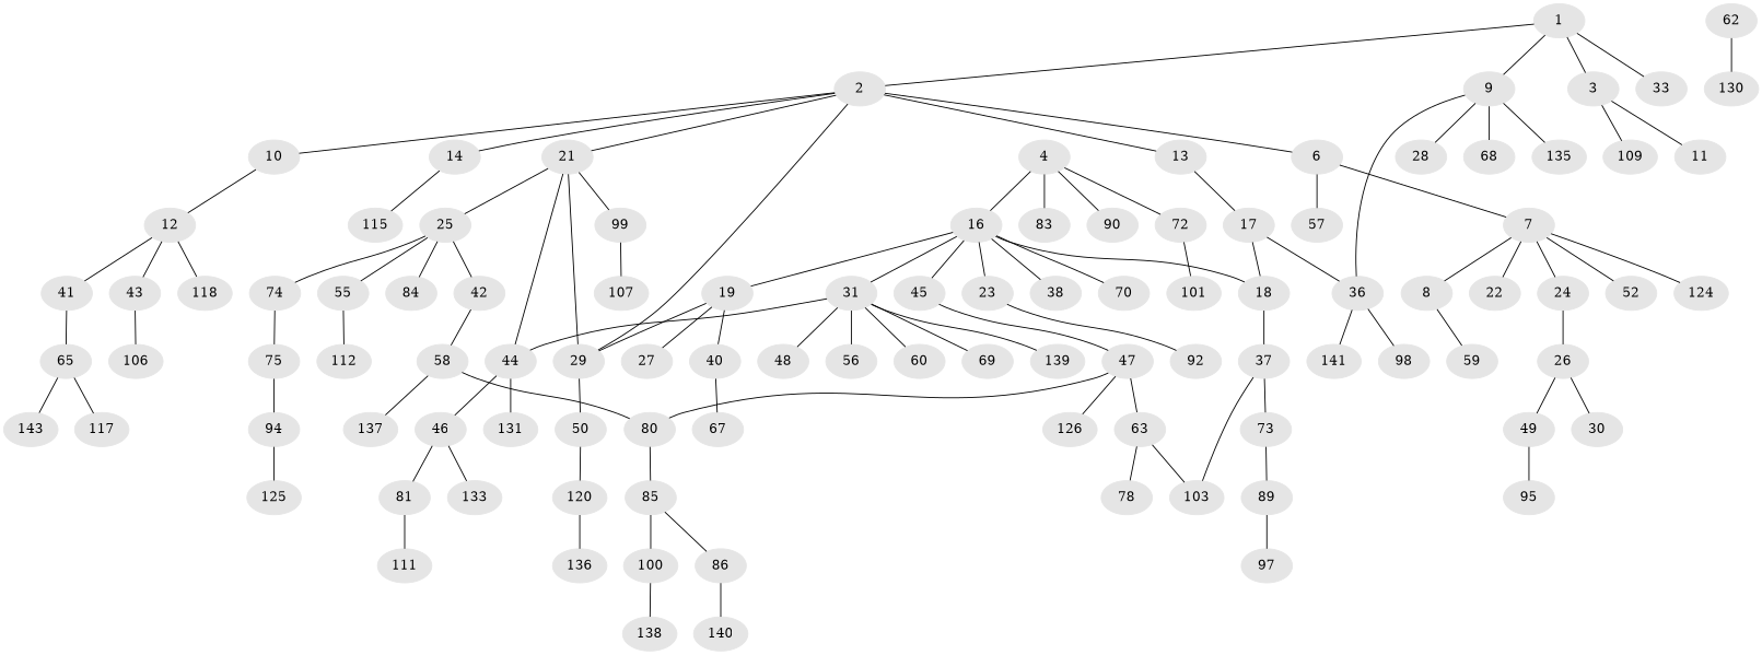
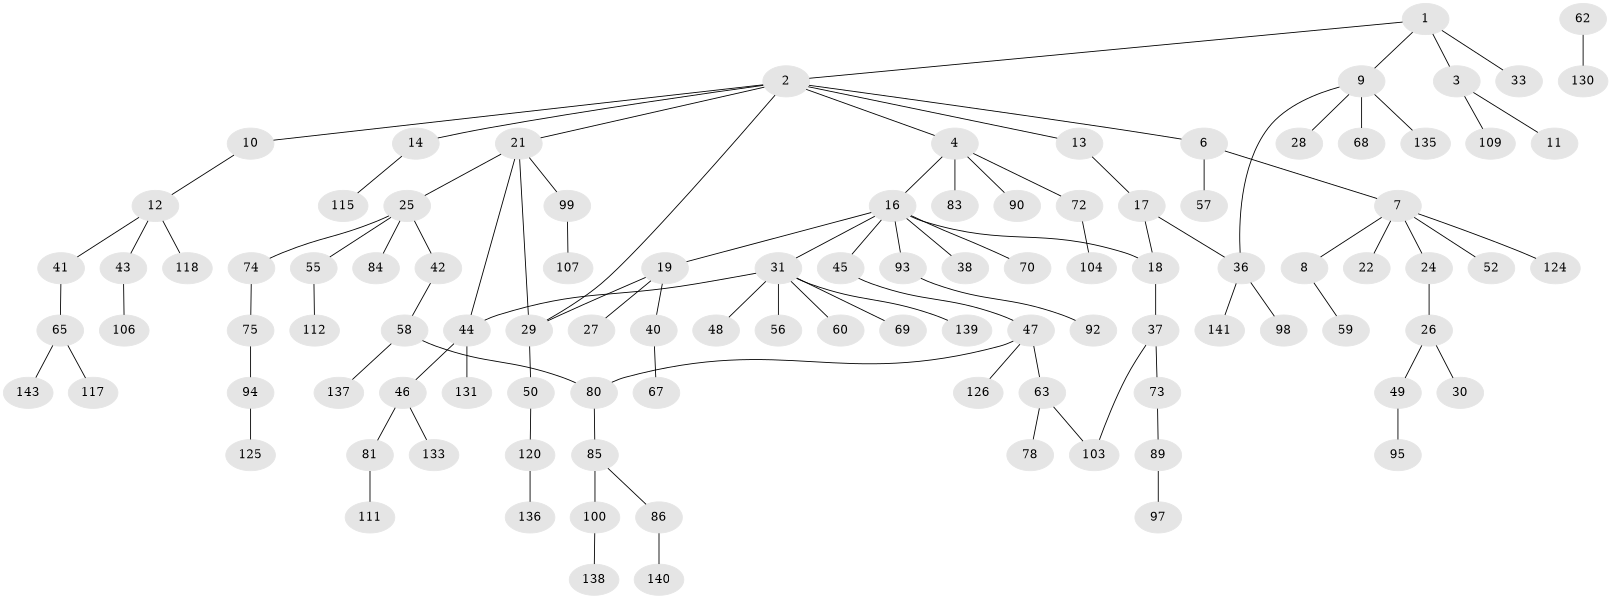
  graph {
    node [color=gray90 style=filled]
    1 [super="+32"]
    2 [super="+5"]
    3
    9 [super="+66"]
    33
    4 [super="+82"]
    6
    10 [super="+102"]
    13
    14
    21 [super="+35"]
    29 [super="+71"]
    11
    109
    28
    36 [super="+121"]
    68
    135
    16 [super="+20"]
    72
    83
    90
    7 [super="+54"]
    57
    12 [super="+15"]
    17 [super="+146"]
    115
    25
    44 [super="+105"]
    99
    50 [super="+113"]
    18
    19 [super="+77"]
-   23
+   23 [label=93]
    31 [super="+51"]
    38 [super="+91"]
    45
    70
-   104 [label=101]
+   104
    8
    22
    24 [super="+53"]
    52 [super="+61"]
    124
    59 [super="+108"]
    26 [super="+34"]
    98
    141
    41 [super="+134"]
    43 [super="+114"]
    118
    65 [super="+87"]
    106
    37 [super="+39"]
    27 [super="+119"]
    40
    92 [super="+144"]
    48 [super="+122"]
    56
    60
    69
    139
    47 [super="+76"]
    73
    103 [super="+110"]
    67
    130 [super="+132"]
    62
    42
    55 [super="+79"]
    74
    84 [super="+142"]
    46
    131
    107
    30
    49 [super="+123"]
    58 [super="+96"]
    112
    75 [super="+129"]
    95 [super="+116"]
    120 [super="+128"]
    89 [super="+101"]
    143
    117
    80
    137
    81 [super="+93"]
    133
    63 [super="+64"]
    126
    111
    78
    85
    136
    97
    94
    125 [super="+145"]
    86 [super="+88"]
    100 [super="+127"]
    140
    138
    1 -- 2
    1 -- 3
    1 -- 9
    1 -- 33
+   2 -- 4
    2 -- 6
    2 -- 10
    2 -- 13
    2 -- 14
    2 -- 21
    2 -- 29
    3 -- 11
    3 -- 109
    9 -- 28
    9 -- 36
    9 -- 68
    9 -- 135
    4 -- 16
    4 -- 72
    4 -- 83
    4 -- 90
    6 -- 7
    6 -- 57
    10 -- 12
    13 -- 17
    14 -- 115
    21 -- 29
    21 -- 25
    21 -- 44
    21 -- 99
    29 -- 50
    36 -- 98
    36 -- 141
    16 -- 18
    16 -- 19
    16 -- 23
    16 -- 31
    16 -- 38
    16 -- 45
    16 -- 70
    72 -- 104
    7 -- 8
    7 -- 22
    7 -- 24
    7 -- 52
    7 -- 124
    12 -- 41
    12 -- 43
    12 -- 118
    17 -- 36
    17 -- 18
    25 -- 42
    25 -- 55
    25 -- 74
    25 -- 84
    44 -- 46
    44 -- 131
    99 -- 107
    50 -- 120
    18 -- 37
    19 -- 29
    19 -- 27
    19 -- 40
    23 -- 92
    31 -- 44
    31 -- 48
    31 -- 56
    31 -- 60
    31 -- 69
    31 -- 139
    45 -- 47
    8 -- 59
    24 -- 26
    26 -- 30
    26 -- 49
    41 -- 65
    43 -- 106
    65 -- 143
    65 -- 117
    37 -- 73
    37 -- 103
    40 -- 67
    47 -- 80
    47 -- 63
    47 -- 126
    73 -- 89
    62 -- 130
    42 -- 58
    55 -- 112
    74 -- 75
    46 -- 81
    46 -- 133
    49 -- 95
    58 -- 80
    58 -- 137
    75 -- 94
    120 -- 136
    89 -- 97
    80 -- 85
    81 -- 111
    63 -- 103
    63 -- 78
    85 -- 86
    85 -- 100
    94 -- 125
    86 -- 140
    100 -- 138
  }
